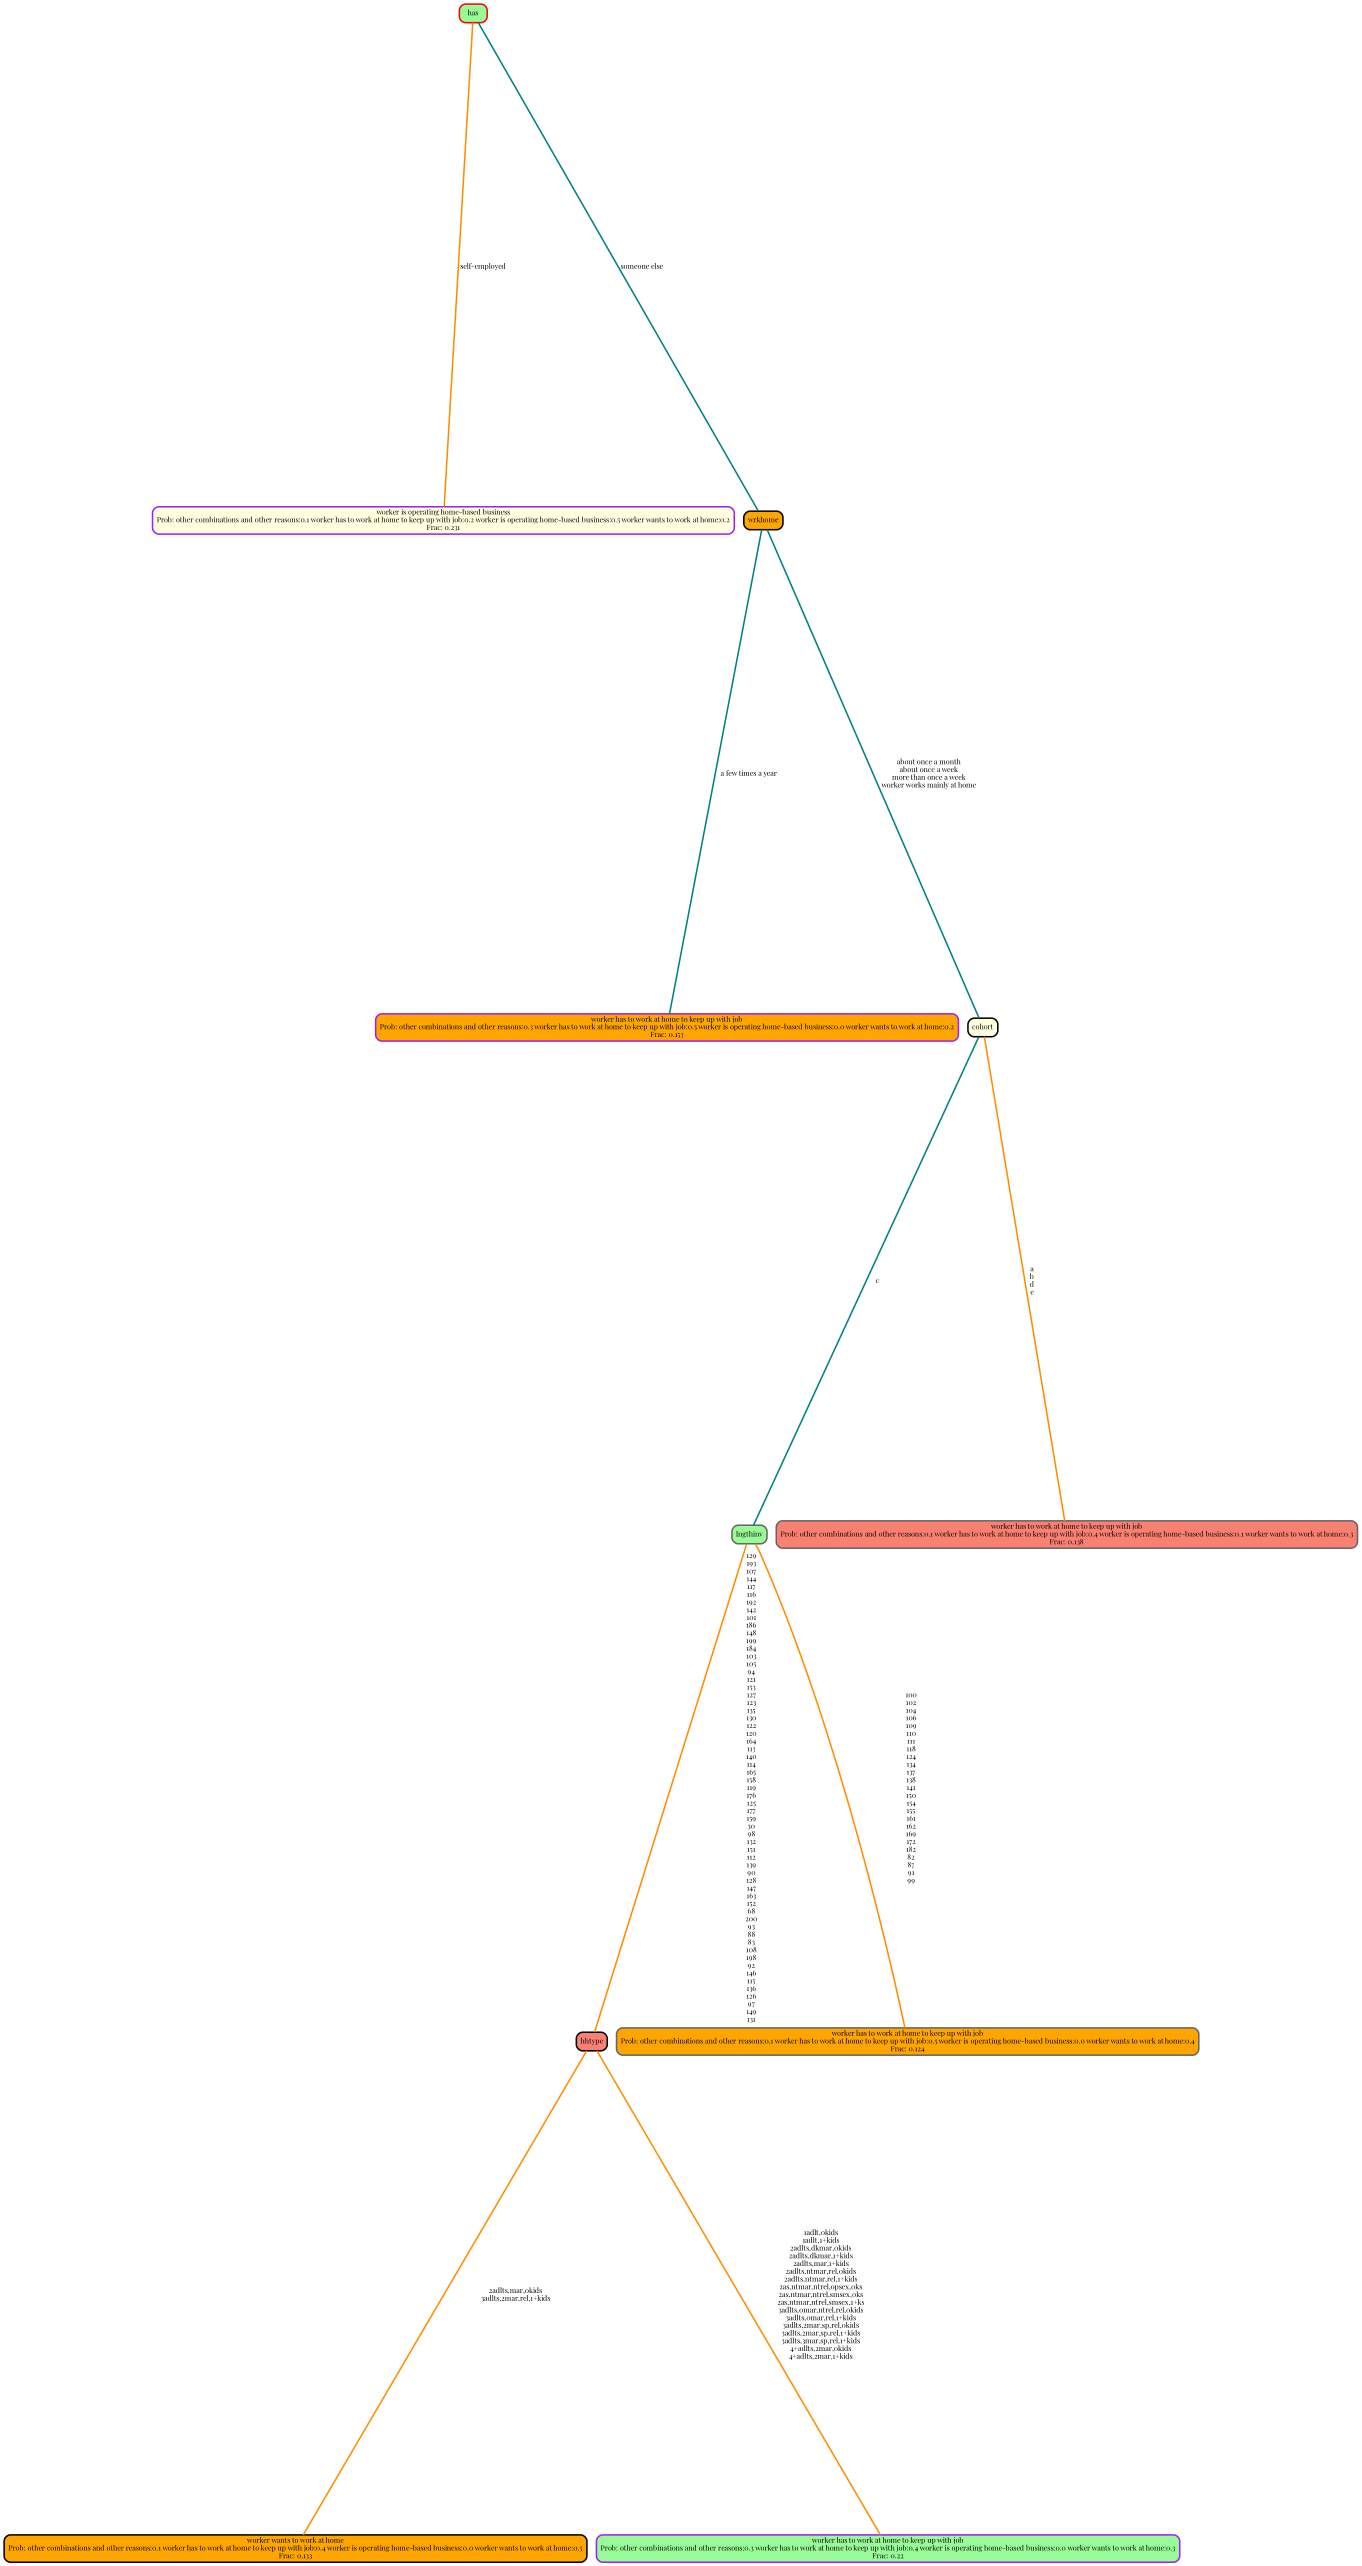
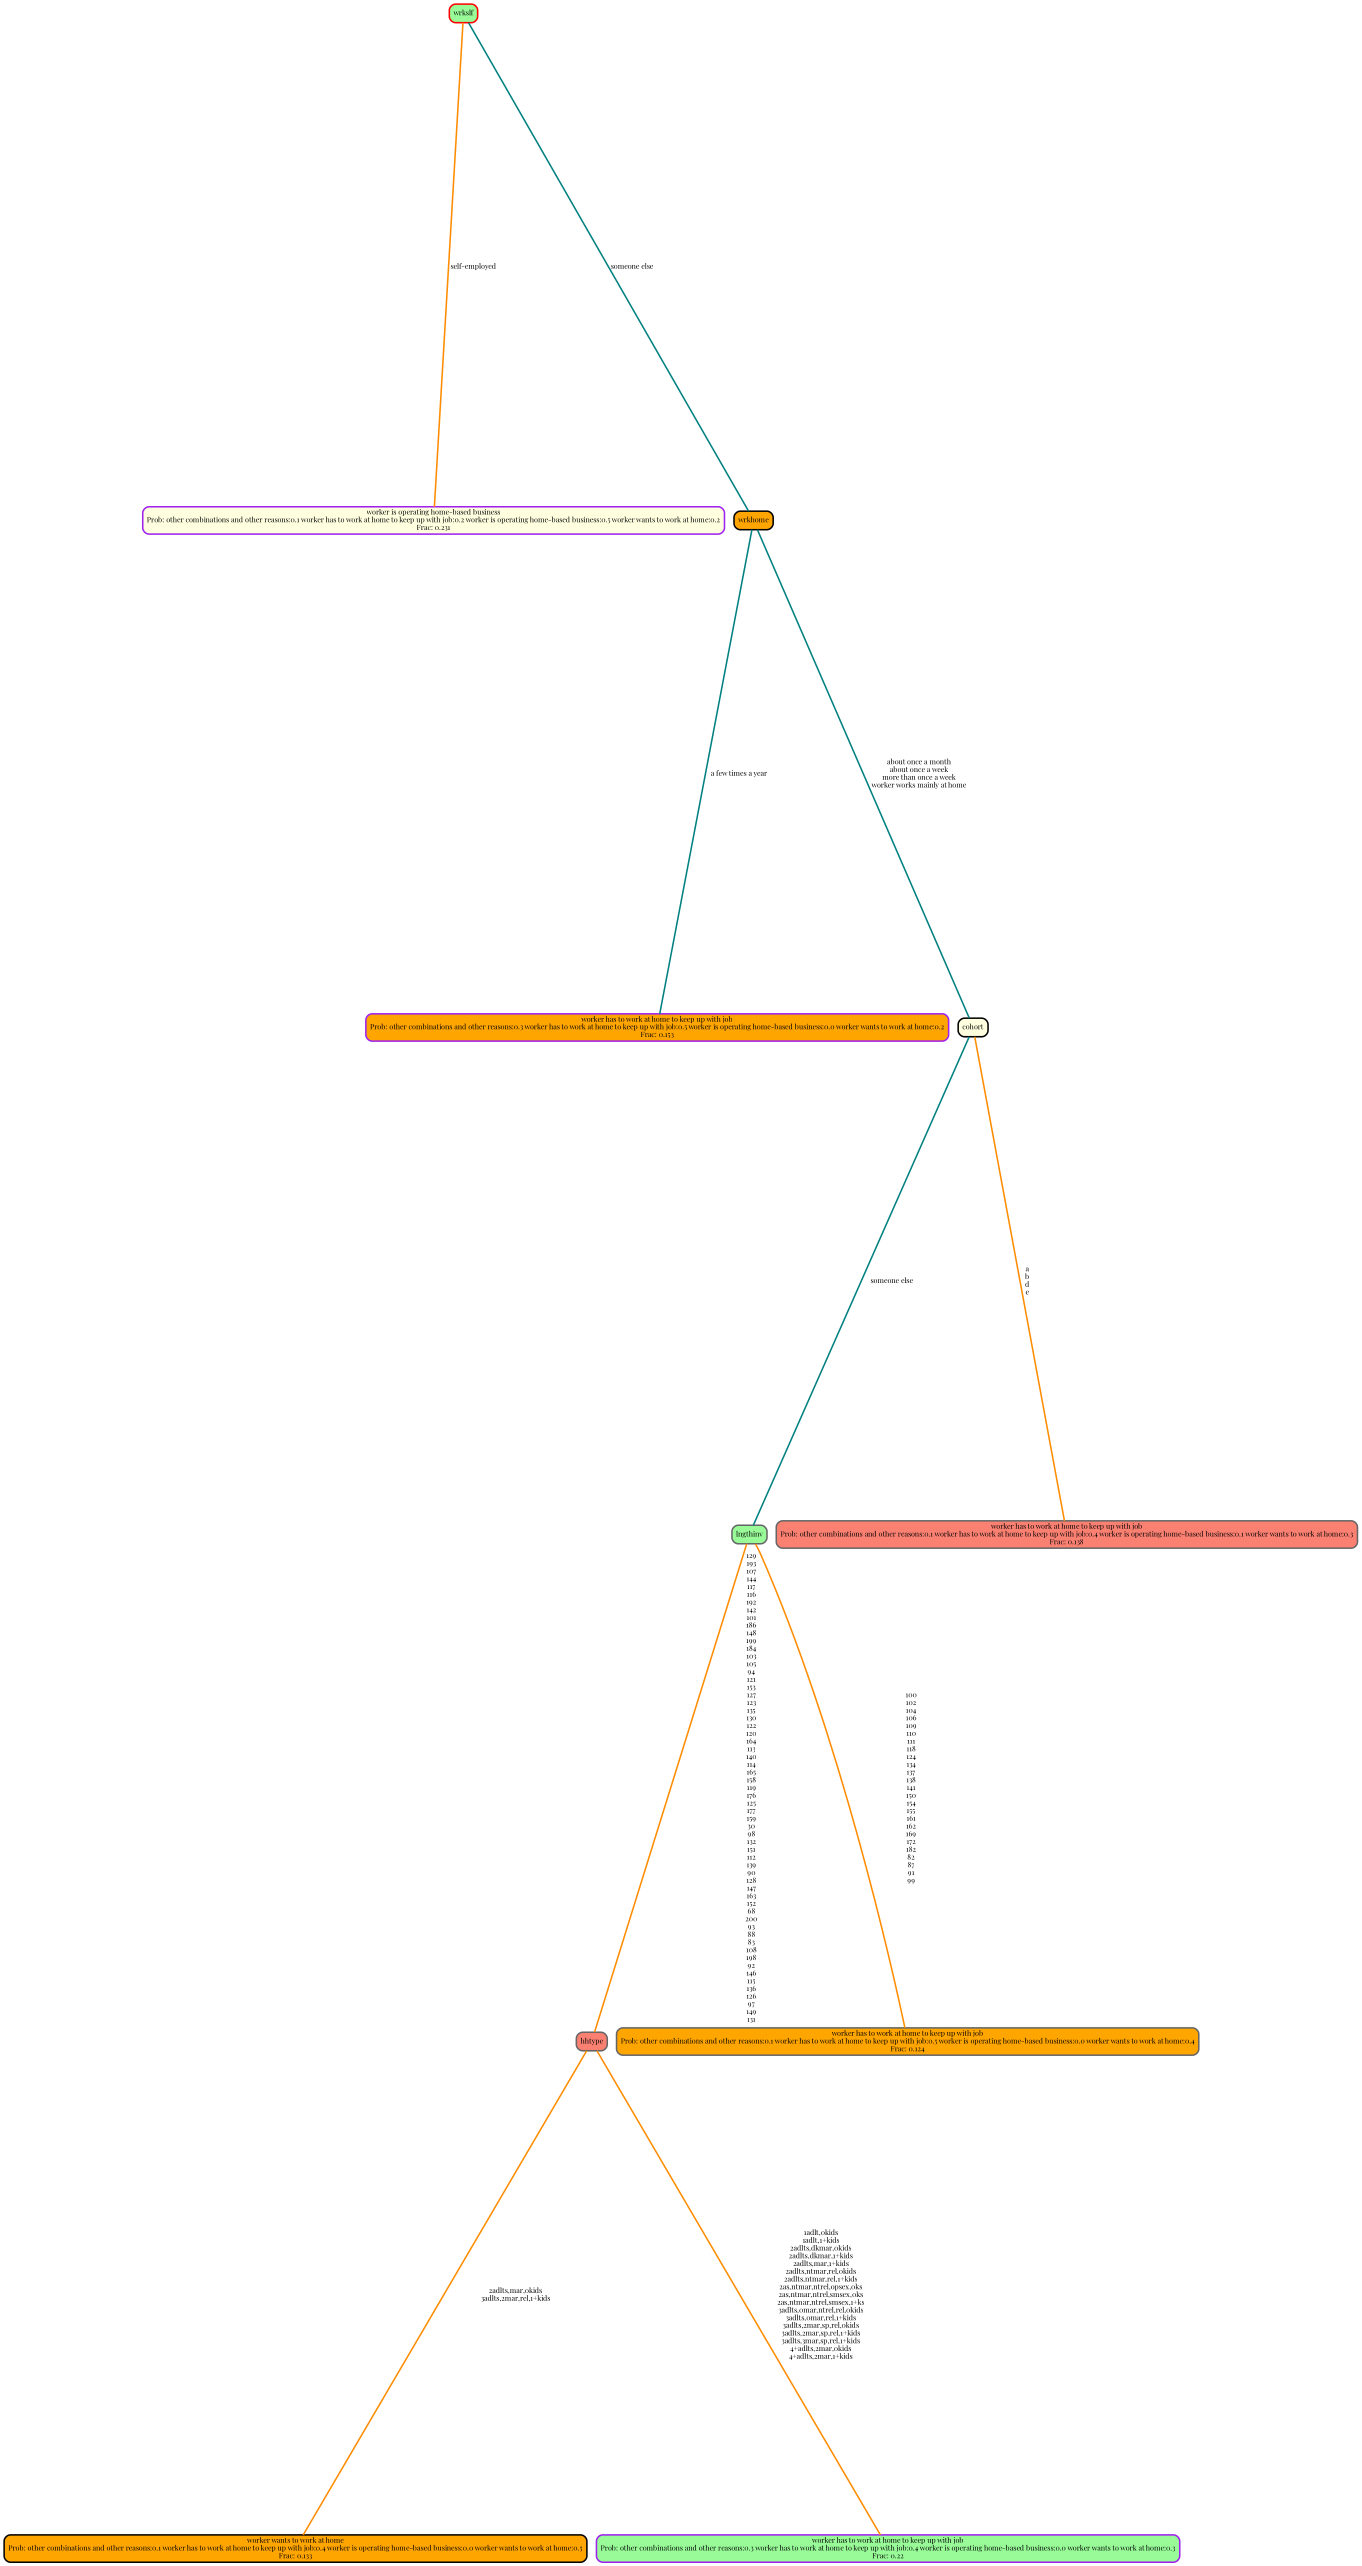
  graph {
    fontname="Playfair Display"
    ranksep="0 equally"
    splines=straight
    node [color=black fillcolor=orange fontcolor=black fontname="Playfair Display" penwidth=3 shape=box style="filled, rounded"]
    edge [color=darkorange fontname="Playfair Display" penwidth=3]
    n1 [color=purple fillcolor=lightyellow label="worker is operating home-based business\nProb: other combinations and other reasons:0.1 worker has to work at home to keep up with job:0.2 worker is operating home-based business:0.5 worker wants to work at home:0.2\nFrac: 0.231"]
-   n2 [color=red fillcolor=palegreen label=has]
+   n2 [color=red fillcolor=palegreen label=wrkslf]
    n3 [label=wrkhome]
    n4 [color=purple label="worker has to work at home to keep up with job\nProb: other combinations and other reasons:0.3 worker has to work at home to keep up with job:0.5 worker is operating home-based business:0.0 worker wants to work at home:0.2\nFrac: 0.153"]
    n5 [fillcolor=lightyellow label=cohort]
    n6 [color=gray40 fillcolor=palegreen label=lngthinv]
    n7 [color=gray40 fillcolor=salmon label="worker has to work at home to keep up with job\nProb: other combinations and other reasons:0.1 worker has to work at home to keep up with job:0.4 worker is operating home-based business:0.1 worker wants to work at home:0.3\nFrac: 0.138"]
    n8 [label="worker wants to work at home\nProb: other combinations and other reasons:0.1 worker has to work at home to keep up with job:0.4 worker is operating home-based business:0.0 worker wants to work at home:0.5\nFrac: 0.133"]
-   n9 [fillcolor=salmon label=hhtype]
+   n9 [color=gray40 fillcolor=salmon label=hhtype]
    n10 [color=purple fillcolor=palegreen label="worker has to work at home to keep up with job\nProb: other combinations and other reasons:0.3 worker has to work at home to keep up with job:0.4 worker is operating home-based business:0.0 worker wants to work at home:0.3\nFrac: 0.22"]
    n11 [color=gray40 label="worker has to work at home to keep up with job\nProb: other combinations and other reasons:0.1 worker has to work at home to keep up with job:0.5 worker is operating home-based business:0.0 worker wants to work at home:0.4\nFrac: 0.124"]
    subgraph sub_1 {
      rank=same
    }
    n2 -- n1 [label=" self-employed"]
    n2 -- n3 [color=teal label=" someone else"]
    n3 -- n4 [color=teal label=" a few times a year"]
    n3 -- n5 [color=teal label=" about once a month\n about once a week\n more than once a week\n worker works mainly at home"]
-   n5 -- n6 [color=teal label=" c"]
+   n5 -- n6 [color=teal label=" someone else"]
    n5 -- n7 [label=" a\n b\n d\n e"]
    n6 -- n9 [label=" 129\n 193\n 107\n 144\n 117\n 116\n 192\n 142\n 101\n 186\n 148\n 199\n 184\n 103\n 105\n 94\n 121\n 153\n 127\n 123\n 135\n 130\n 122\n 120\n 164\n 113\n 140\n 114\n 165\n 158\n 119\n 176\n 125\n 177\n 159\n 30\n 98\n 132\n 151\n 112\n 139\n 90\n 128\n 147\n 163\n 152\n 68\n 200\n 93\n 88\n 83\n 108\n 198\n 92\n 146\n 115\n 136\n 126\n 97\n 149\n 131"]
    n6 -- n11 [label=" 100\n 102\n 104\n 106\n 109\n 110\n 111\n 118\n 124\n 134\n 137\n 138\n 141\n 150\n 154\n 155\n 161\n 162\n 169\n 172\n 182\n 82\n 87\n 91\n 99"]
    n9 -- n8 [label=" 2adlts,mar,0kids\n 3adlts,2mar,rel,1+kids"]
    n9 -- n10 [label=" 1adlt,0kids\n 1adlt,1+kids\n 2adlts,dkmar,0kids\n 2adlts,dkmar,1+kids\n 2adlts,mar,1+kids\n 2adlts,ntmar,rel,0kids\n 2adlts,ntmar,rel,1+kids\n 2as,ntmar,ntrel,opsex,0ks\n 2as,ntmar,ntrel,smsex,0ks\n 2as,ntmar,ntrel,smsex,1+ks\n 3adlts,0mar,ntrel,rel,0kids\n 3adlts,0mar,rel,1+kids\n 3adlts,2mar,sp,rel,0kids\n 3adlts,2mar,sp,rel,1+kids\n 3adlts,3mar,sp,rel,1+kids\n 4+adlts,2mar,0kids\n 4+adlts,2mar,1+kids"]
  }
